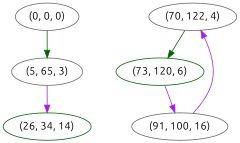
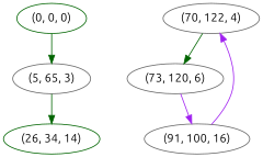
  digraph {
    fontname=Ubuntu
    node [color=gray40 fontname=Ubuntu]
    edge [color=darkgreen fontname=Ubuntu]
    n1 [label="(5, 65, 3)"]
-   "(0, 0, 0)"
+   "(0, 0, 0)" [color=darkgreen]
    "(26, 34, 14)" [color=darkgreen]
    "(70, 122, 4)"
-   "(73, 120, 6)" [color=darkgreen]
+   "(73, 120, 6)"
    "(91, 100, 16)"
-   n1 -> "(26, 34, 14)" [color=purple]
+   n1 -> "(26, 34, 14)"
    "(0, 0, 0)" -> n1
    "(70, 122, 4)" -> "(73, 120, 6)"
    "(73, 120, 6)" -> "(91, 100, 16)" [color=purple]
    "(91, 100, 16)" -> "(70, 122, 4)" [color=purple]
  }
